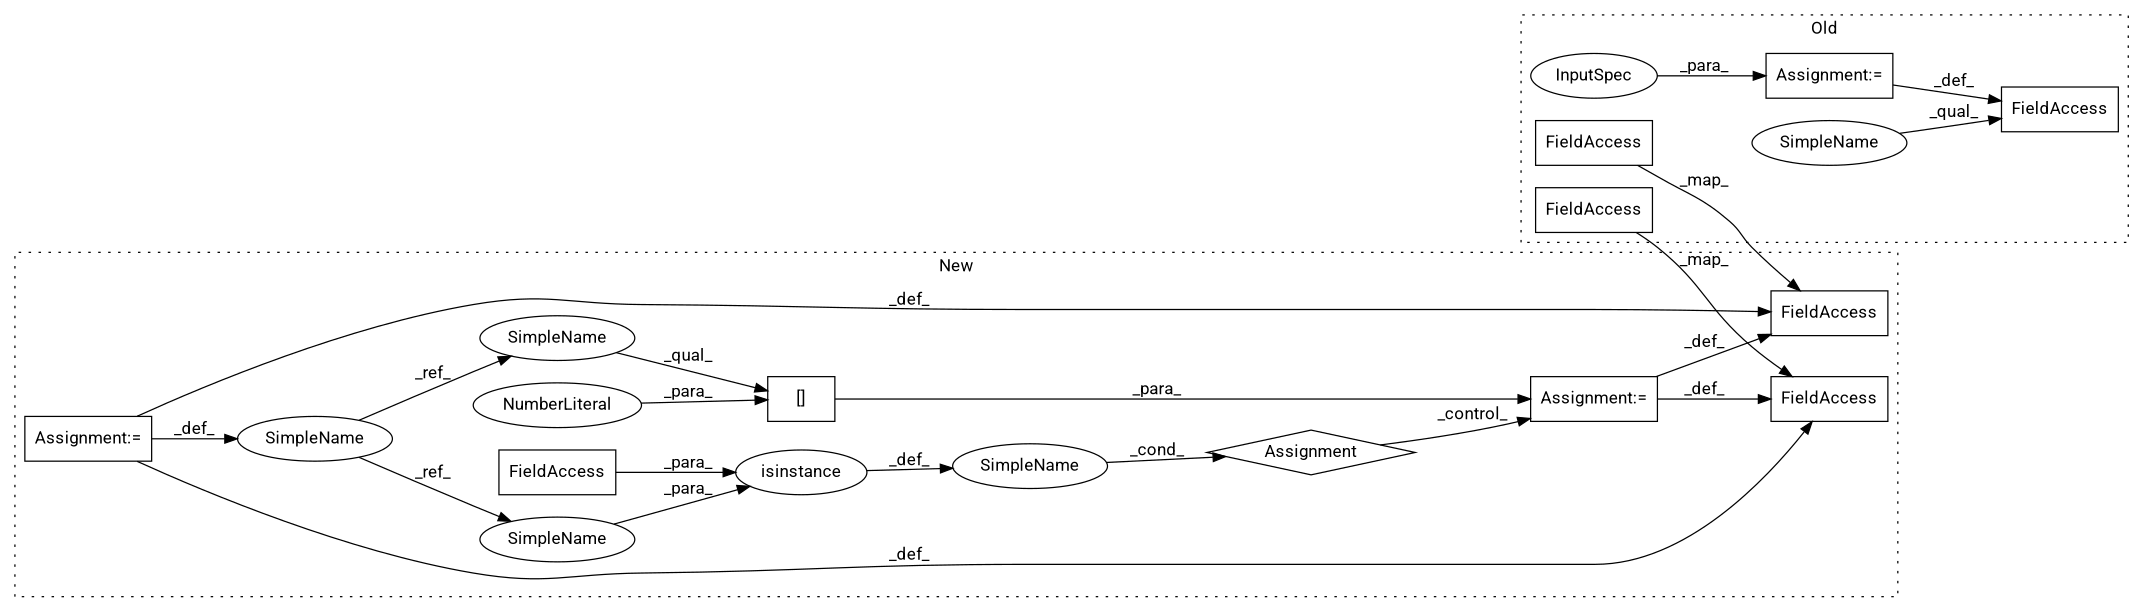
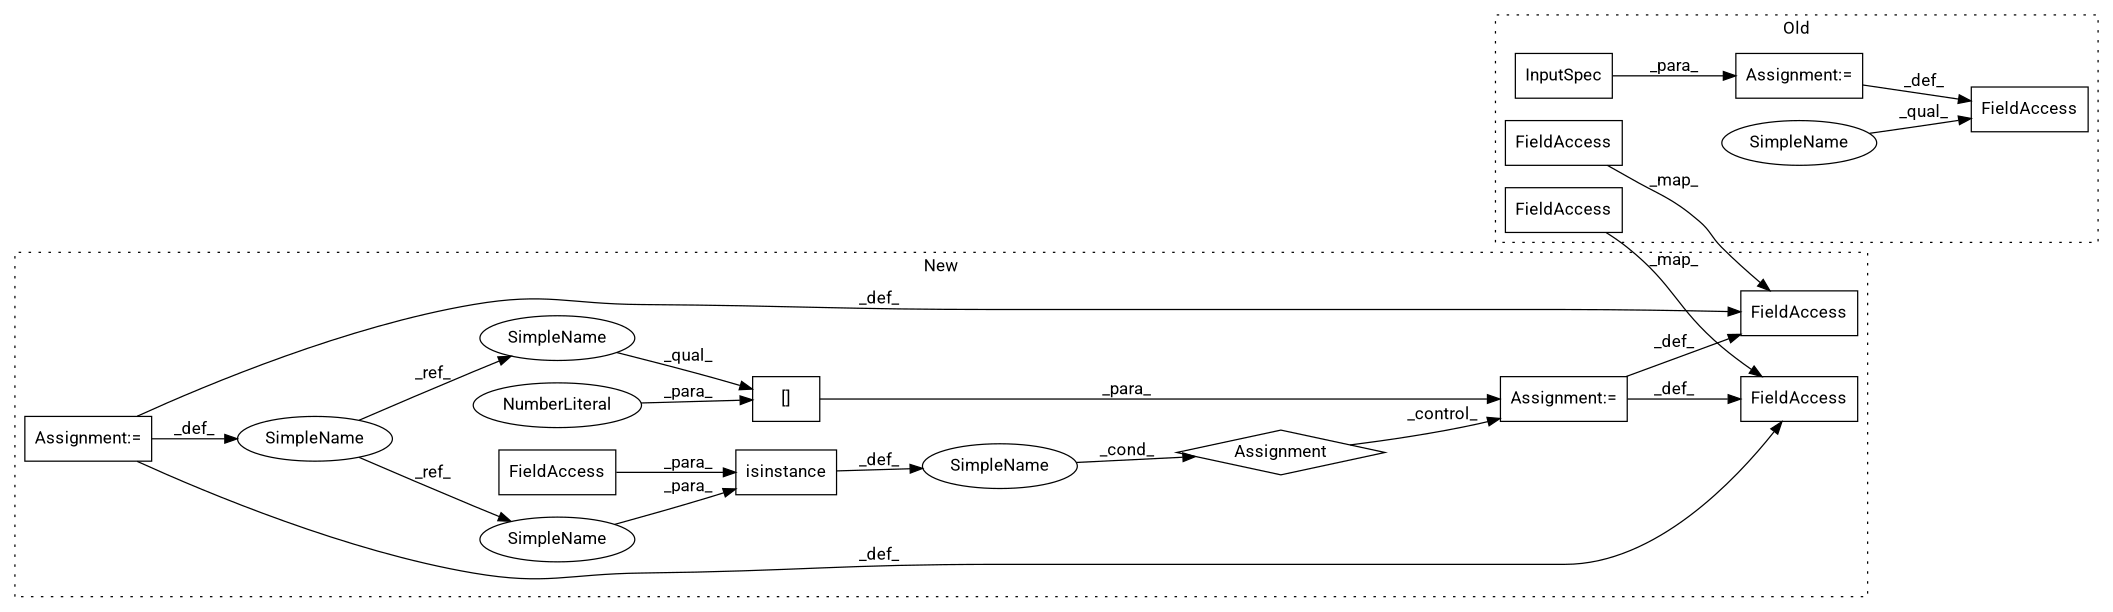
  digraph {
    fontname=Roboto
    rankdir=LR
    node [a=22 fontname=Roboto l=11 s=6836 shape=box]
    edge [fontname=Roboto]
-   n1 [a=32 l="10,1" label=InputSpec s="6852,6873" shape=ellipse]
+   n1 [a=32 l="10,1" label=InputSpec s="6852,6873"]
    n2 [l=15 label=FieldAccess]
    n3 [a=7 l=1 label="Assignment:=" s=6851]
    n4 [label=FieldAccess s=7055]
    n5 [l=14 label=FieldAccess s=7025]
    n6 [a=42 l=4 label=SimpleName shape=ellipse]
    n7 [a=25 l="4,2" label=Assignment s="7085,7117" shape=diamond]
    n8 [a=7 l=1 label="Assignment:=" s=7138]
    n9 [a=42 label=SimpleName shape=ellipse l="" s=""]
    n10 [a=7 label="Assignment:=" s=7068]
    n11 [a=2 l="12,1" label="[]" s="7139,7152"]
    n12 [a=34 l=1 label=NumberLiteral s=7151 shape=ellipse]
    n13 [label=FieldAccess s=7340]
-   n14 [a=32 l="11,1" label=isinstance s="7089,7116" shape=ellipse]
+   n14 [a=32 l="11,1" label=isinstance s="7089,7116"]
    n15 [l=4 label=FieldAccess s=7112]
    n16 [a=42 label=SimpleName s=7068 shape=ellipse]
    n17 [l=14 label=FieldAccess s=7310]
    n18 [a=42 label=SimpleName s=7100 shape=ellipse]
    n19 [a=42 label=SimpleName s=7139 shape=ellipse]
    subgraph cluster_1 {
      label=Old
      style=dotted
      n1
      n2
      n3
      n4
      n5
      n6
    }
    subgraph cluster_2 {
      label=New
      style=dotted
      n7
      n8
      n9
      n10
      n11
      n12
      n13
      n14
      n15
      n16
      n17
      n18
      n19
    }
    n1 -> n3 [label=_para_]
    n3 -> n2 [label=_def_]
    n4 -> n13 [label=_map_]
    n5 -> n17 [label=_map_]
    n6 -> n2 [label=_qual_]
    n7 -> n8 [label=_control_]
    n8 -> n13 [label=_def_]
    n8 -> n17 [label=_def_]
    n9 -> n7 [label=_cond_]
    n10 -> n13 [label=_def_]
    n10 -> n16 [label=_def_]
    n10 -> n17 [label=_def_]
    n11 -> n8 [label=_para_]
    n12 -> n11 [label=_para_]
    n14 -> n9 [label=_def_]
    n15 -> n14 [label=_para_]
    n16 -> n18 [label=_ref_]
    n16 -> n19 [label=_ref_]
    n18 -> n14 [label=_para_]
    n19 -> n11 [label=_qual_]
  }
